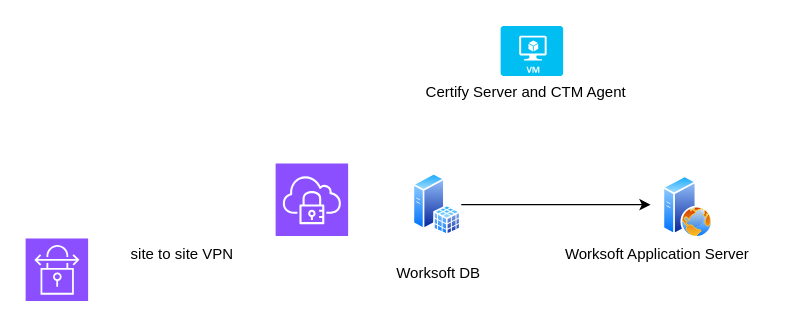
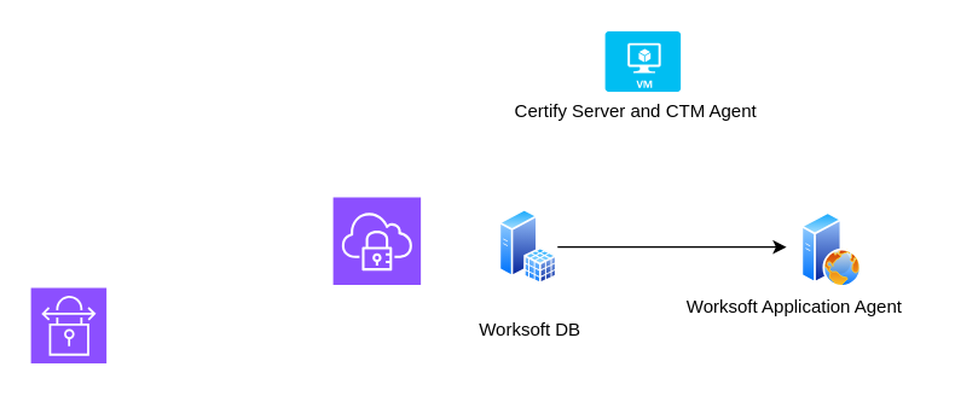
  <mxCell id="0" />
  <mxCell id="1" parent="0" />
  <mxCell id="2" style="edgeStyle=orthogonalEdgeStyle;rounded=0;orthogonalLoop=1;jettySize=auto;html=1;exitX=1;exitY=0.5;exitDx=0;exitDy=0;" edge="1" parent="1" source="3"><mxGeometry relative="1" as="geometry"><mxPoint x="520" y="163" as="targetPoint" /></mxGeometry></mxCell>
  <mxCell id="3" value="" style="image;aspect=fixed;perimeter=ellipsePerimeter;html=1;align=center;shadow=0;dashed=0;spacingTop=3;image=img/lib/active_directory/sql_server.svg;" vertex="1" parent="1"><mxGeometry x="330" y="138" width="38.5" height="50" as="geometry" /></mxCell>
  <mxCell id="4" value="" style="image;aspect=fixed;perimeter=ellipsePerimeter;html=1;align=center;shadow=0;dashed=0;spacingTop=3;image=img/lib/active_directory/web_server.svg;" vertex="1" parent="1"><mxGeometry x="530" y="140" width="40" height="50" as="geometry" /></mxCell>
- <mxCell id="5" value="Worksoft Application Server" style="text;html=1;align=center;verticalAlign=middle;resizable=0;points=[];autosize=1;strokeColor=none;fillColor=none;" vertex="1" parent="1"><mxGeometry x="440" y="188" width="170" height="30" as="geometry" /></mxCell>
+ <mxCell id="5" value="Worksoft Application Agent" style="text;html=1;align=center;verticalAlign=middle;resizable=0;points=[];autosize=1;strokeColor=none;fillColor=none;" vertex="1" parent="1"><mxGeometry x="440" y="188" width="170" height="30" as="geometry" /></mxCell>
  <mxCell id="6" value="Worksoft DB" style="text;html=1;align=center;verticalAlign=middle;resizable=0;points=[];autosize=1;strokeColor=none;fillColor=none;" vertex="1" parent="1"><mxGeometry x="305" y="203" width="90" height="30" as="geometry" /></mxCell>
  <mxCell id="7" value="" style="sketch=0;points=[[0,0,0],[0.25,0,0],[0.5,0,0],[0.75,0,0],[1,0,0],[0,1,0],[0.25,1,0],[0.5,1,0],[0.75,1,0],[1,1,0],[0,0.25,0],[0,0.5,0],[0,0.75,0],[1,0.25,0],[1,0.5,0],[1,0.75,0]];outlineConnect=0;fontColor=#232F3E;fillColor=#8C4FFF;strokeColor=#ffffff;dashed=0;verticalLabelPosition=bottom;verticalAlign=top;align=center;html=1;fontSize=12;fontStyle=0;aspect=fixed;shape=mxgraph.aws4.resourceIcon;resIcon=mxgraph.aws4.site_to_site_vpn;" vertex="1" parent="1"><mxGeometry x="20" y="190" width="50" height="50" as="geometry" /></mxCell>
- <mxCell id="8" value="site to site VPN" style="text;html=1;align=center;verticalAlign=middle;resizable=0;points=[];autosize=1;strokeColor=none;fillColor=none;" vertex="1" parent="1"><mxGeometry x="90" y="188" width="110" height="30" as="geometry" /></mxCell>
  <mxCell id="9" value="" style="sketch=0;points=[[0,0,0],[0.25,0,0],[0.5,0,0],[0.75,0,0],[1,0,0],[0,1,0],[0.25,1,0],[0.5,1,0],[0.75,1,0],[1,1,0],[0,0.25,0],[0,0.5,0],[0,0.75,0],[1,0.25,0],[1,0.5,0],[1,0.75,0]];outlineConnect=0;fontColor=#232F3E;fillColor=#8C4FFF;strokeColor=#ffffff;dashed=0;verticalLabelPosition=bottom;verticalAlign=top;align=center;html=1;fontSize=12;fontStyle=0;aspect=fixed;shape=mxgraph.aws4.resourceIcon;resIcon=mxgraph.aws4.client_vpn;" vertex="1" parent="1"><mxGeometry x="220" y="130" width="58" height="58" as="geometry" /></mxCell>
  <mxCell id="10" value="" style="verticalLabelPosition=bottom;html=1;verticalAlign=top;align=center;strokeColor=none;fillColor=#00BEF2;shape=mxgraph.azure.virtual_machine;" vertex="1" parent="1"><mxGeometry x="400" y="20" width="50" height="40" as="geometry" /></mxCell>
  <mxCell id="11" value="Certify Server and CTM Agent" style="text;html=1;align=center;verticalAlign=middle;resizable=0;points=[];autosize=1;strokeColor=none;fillColor=none;" vertex="1" parent="1"><mxGeometry x="330" y="58" width="180" height="30" as="geometry" /></mxCell>
